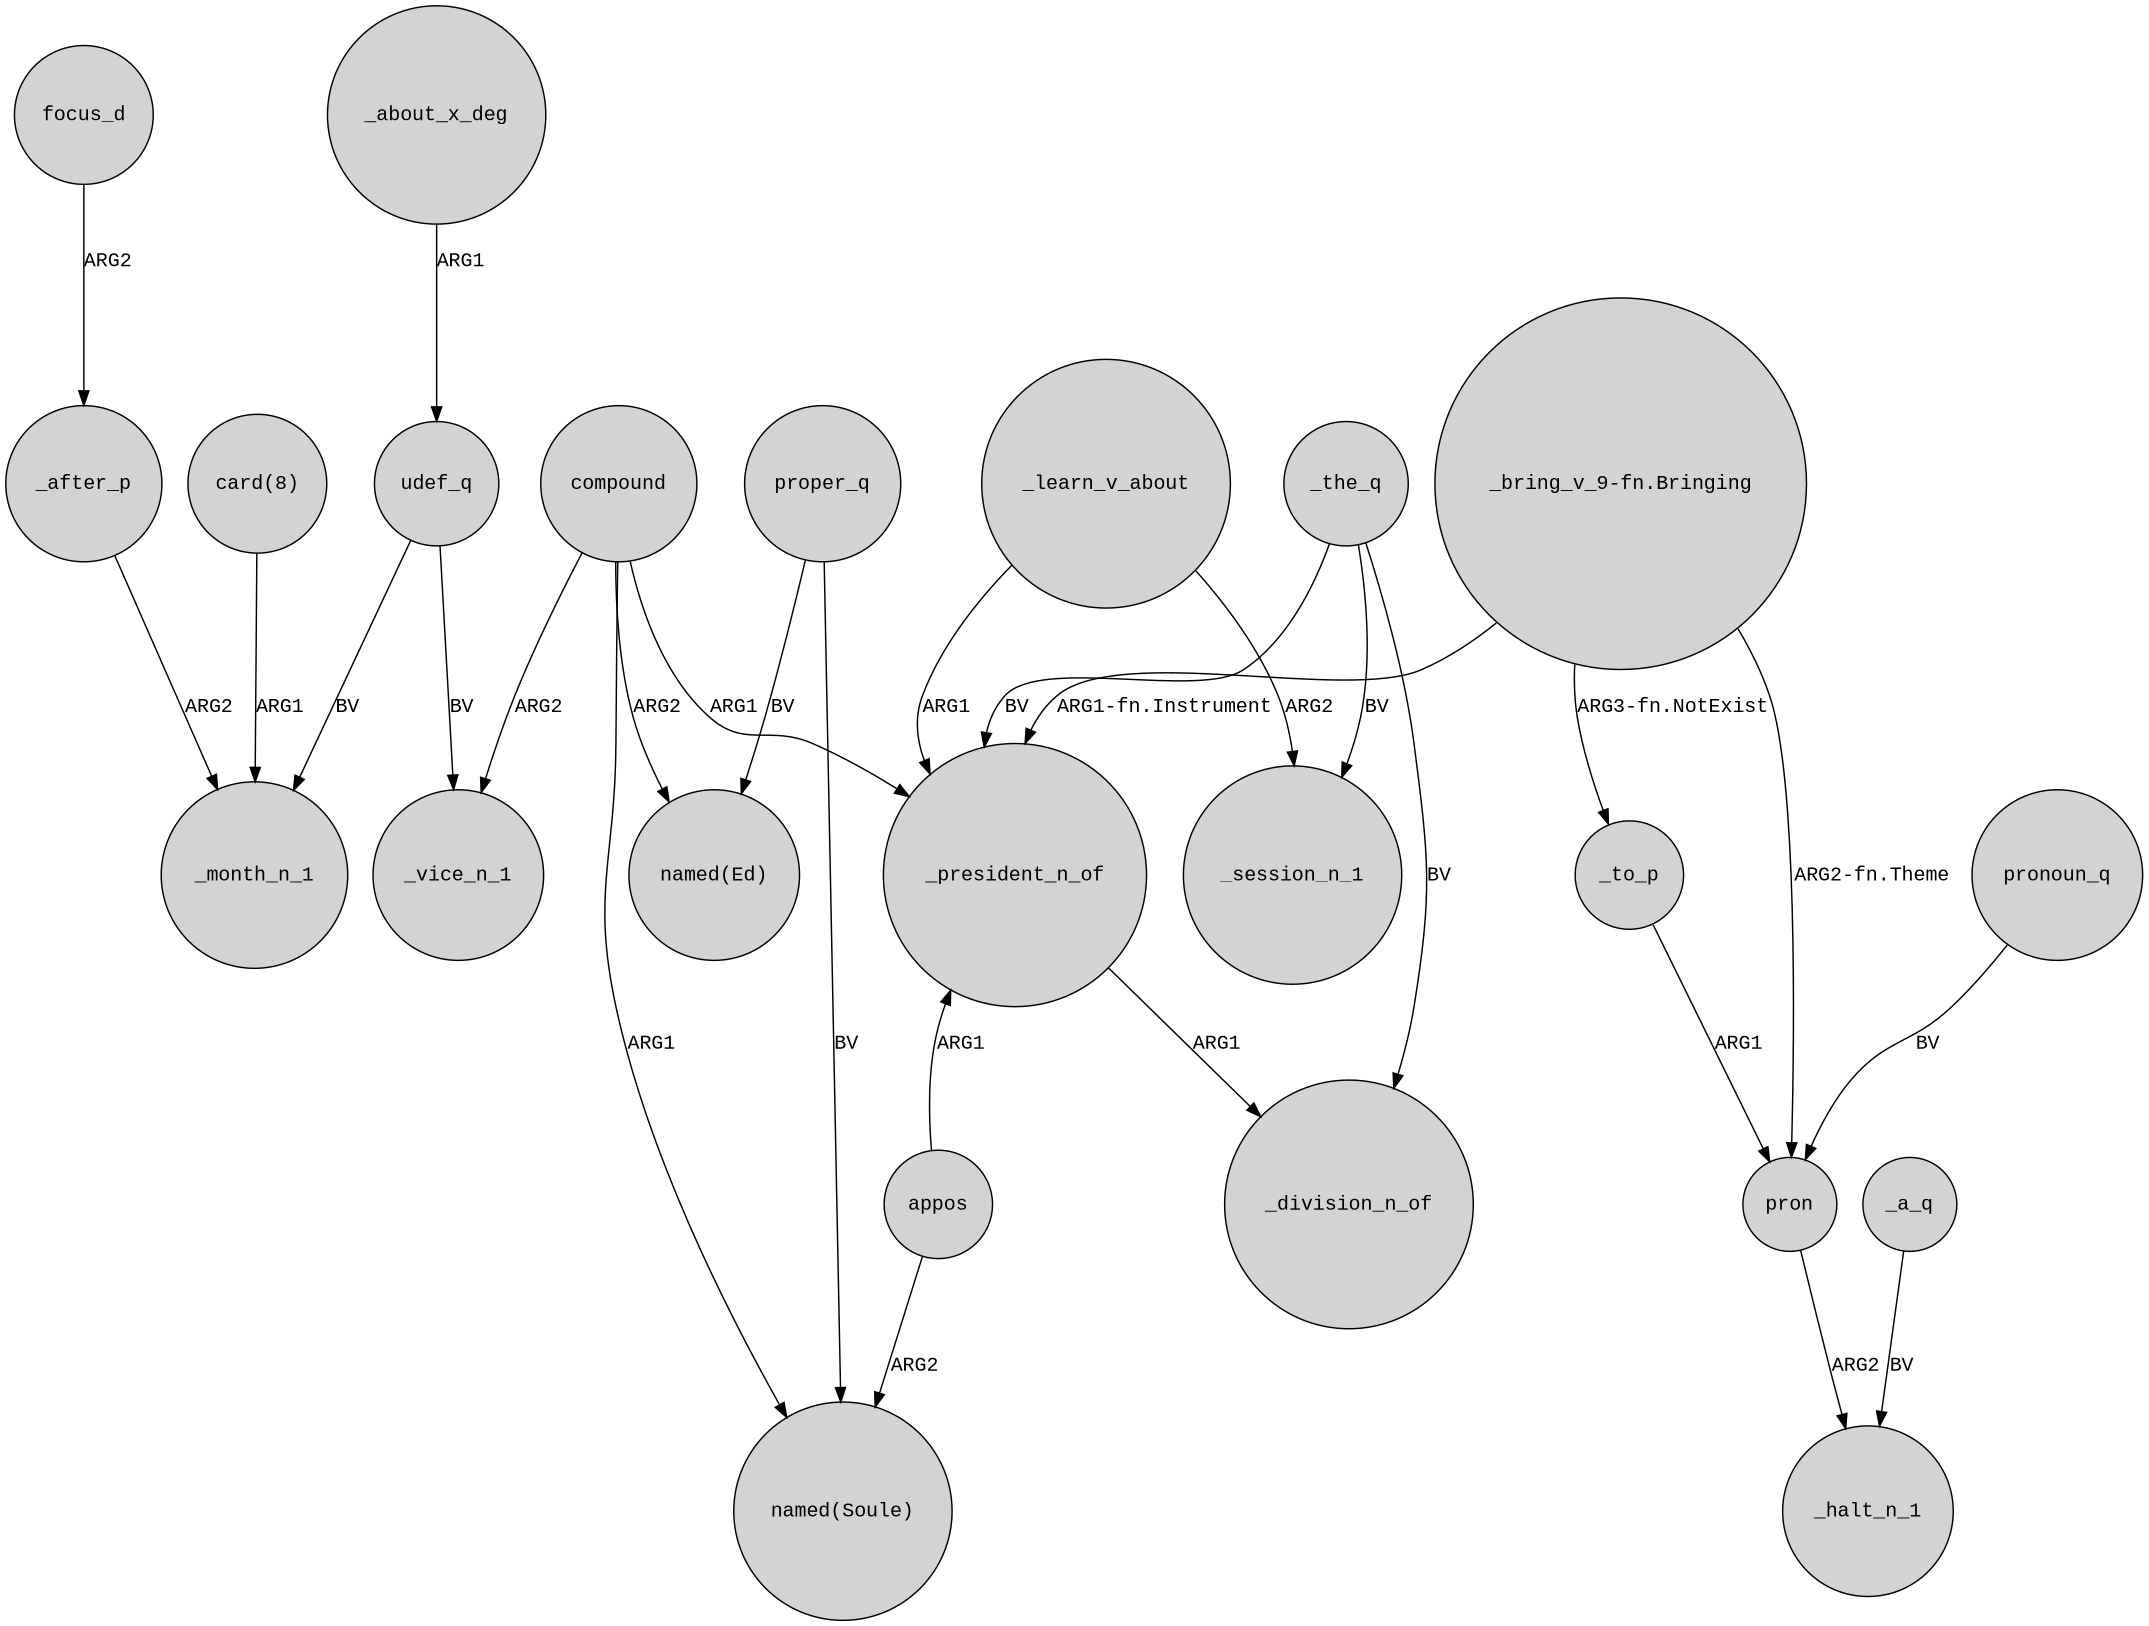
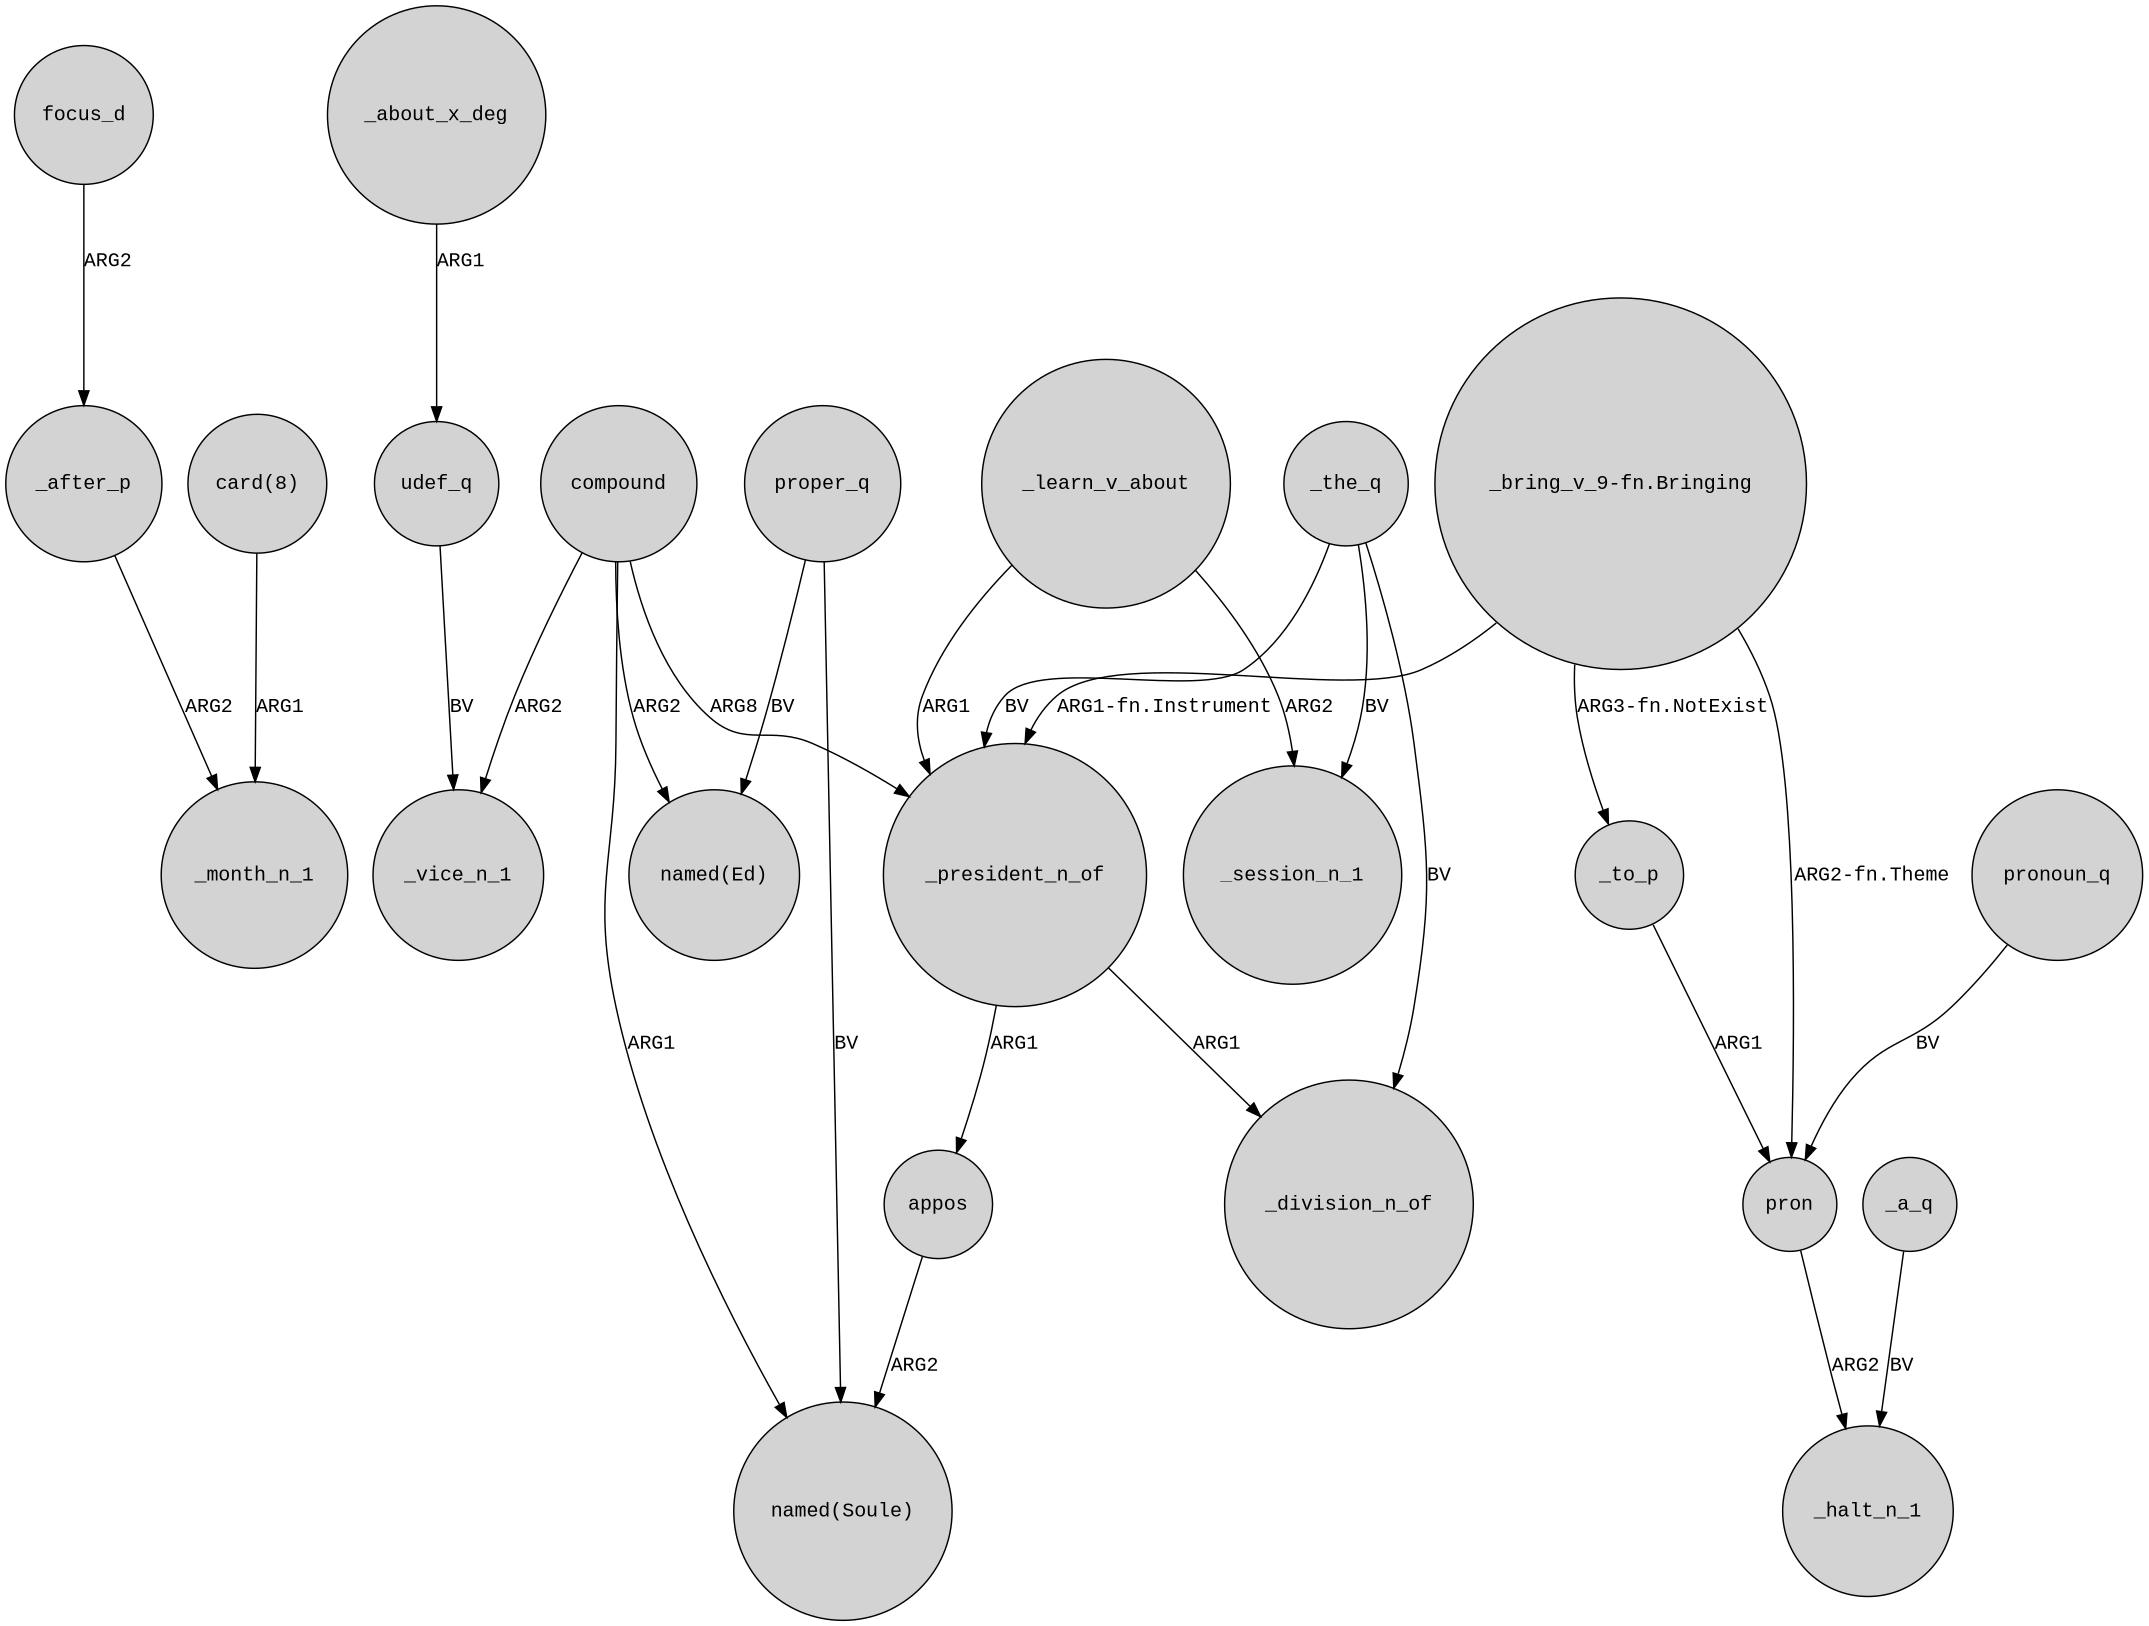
  digraph {
    fontname="Liberation Mono"
    node [fontname="Liberation Mono" shape=circle style=filled]
    edge [fontname="Liberation Mono"]
    compound
    _vice_n_1
    "named(Ed)"
    _president_n_of
    "named(Soule)"
    _division_n_of
    proper_q
    focus_d
    _after_p
    _month_n_1
    _the_q
    _session_n_1
    appos
    _to_p
    pron
    _halt_n_1
    n17 [label="_bring_v_9-fn.Bringing"]
    _learn_v_about
    _about_x_deg
    udef_q
    pronoun_q
    _a_q
    "card(8)"
    compound -> _vice_n_1 [label=ARG2]
    compound -> "named(Ed)" [label=ARG2]
-   compound -> _president_n_of [label=ARG1]
+   compound -> _president_n_of [label=ARG8]
    compound -> "named(Soule)" [label=ARG1]
    _president_n_of -> _division_n_of [label=ARG1]
    proper_q -> "named(Ed)" [label=BV]
    proper_q -> "named(Soule)" [label=BV]
    focus_d -> _after_p [label=ARG2]
    _after_p -> _month_n_1 [label=ARG2]
    _the_q -> _president_n_of [label=BV]
    _the_q -> _division_n_of [label=BV]
    _the_q -> _session_n_1 [label=BV]
-   appos -> _president_n_of [label=ARG1]
+   _president_n_of -> appos [label=ARG1]
    appos -> "named(Soule)" [label=ARG2]
    _to_p -> pron [label=ARG1]
    pron -> _halt_n_1 [label=ARG2]
    n17 -> _president_n_of [label="ARG1-fn.Instrument"]
    n17 -> _to_p [label="ARG3-fn.NotExist"]
    n17 -> pron [label="ARG2-fn.Theme"]
    _learn_v_about -> _president_n_of [label=ARG1]
    _learn_v_about -> _session_n_1 [label=ARG2]
    _about_x_deg -> udef_q [label=ARG1]
    udef_q -> _vice_n_1 [label=BV]
-   udef_q -> _month_n_1 [label=BV]
    pronoun_q -> pron [label=BV]
    _a_q -> _halt_n_1 [label=BV]
    "card(8)" -> _month_n_1 [label=ARG1]
  }
